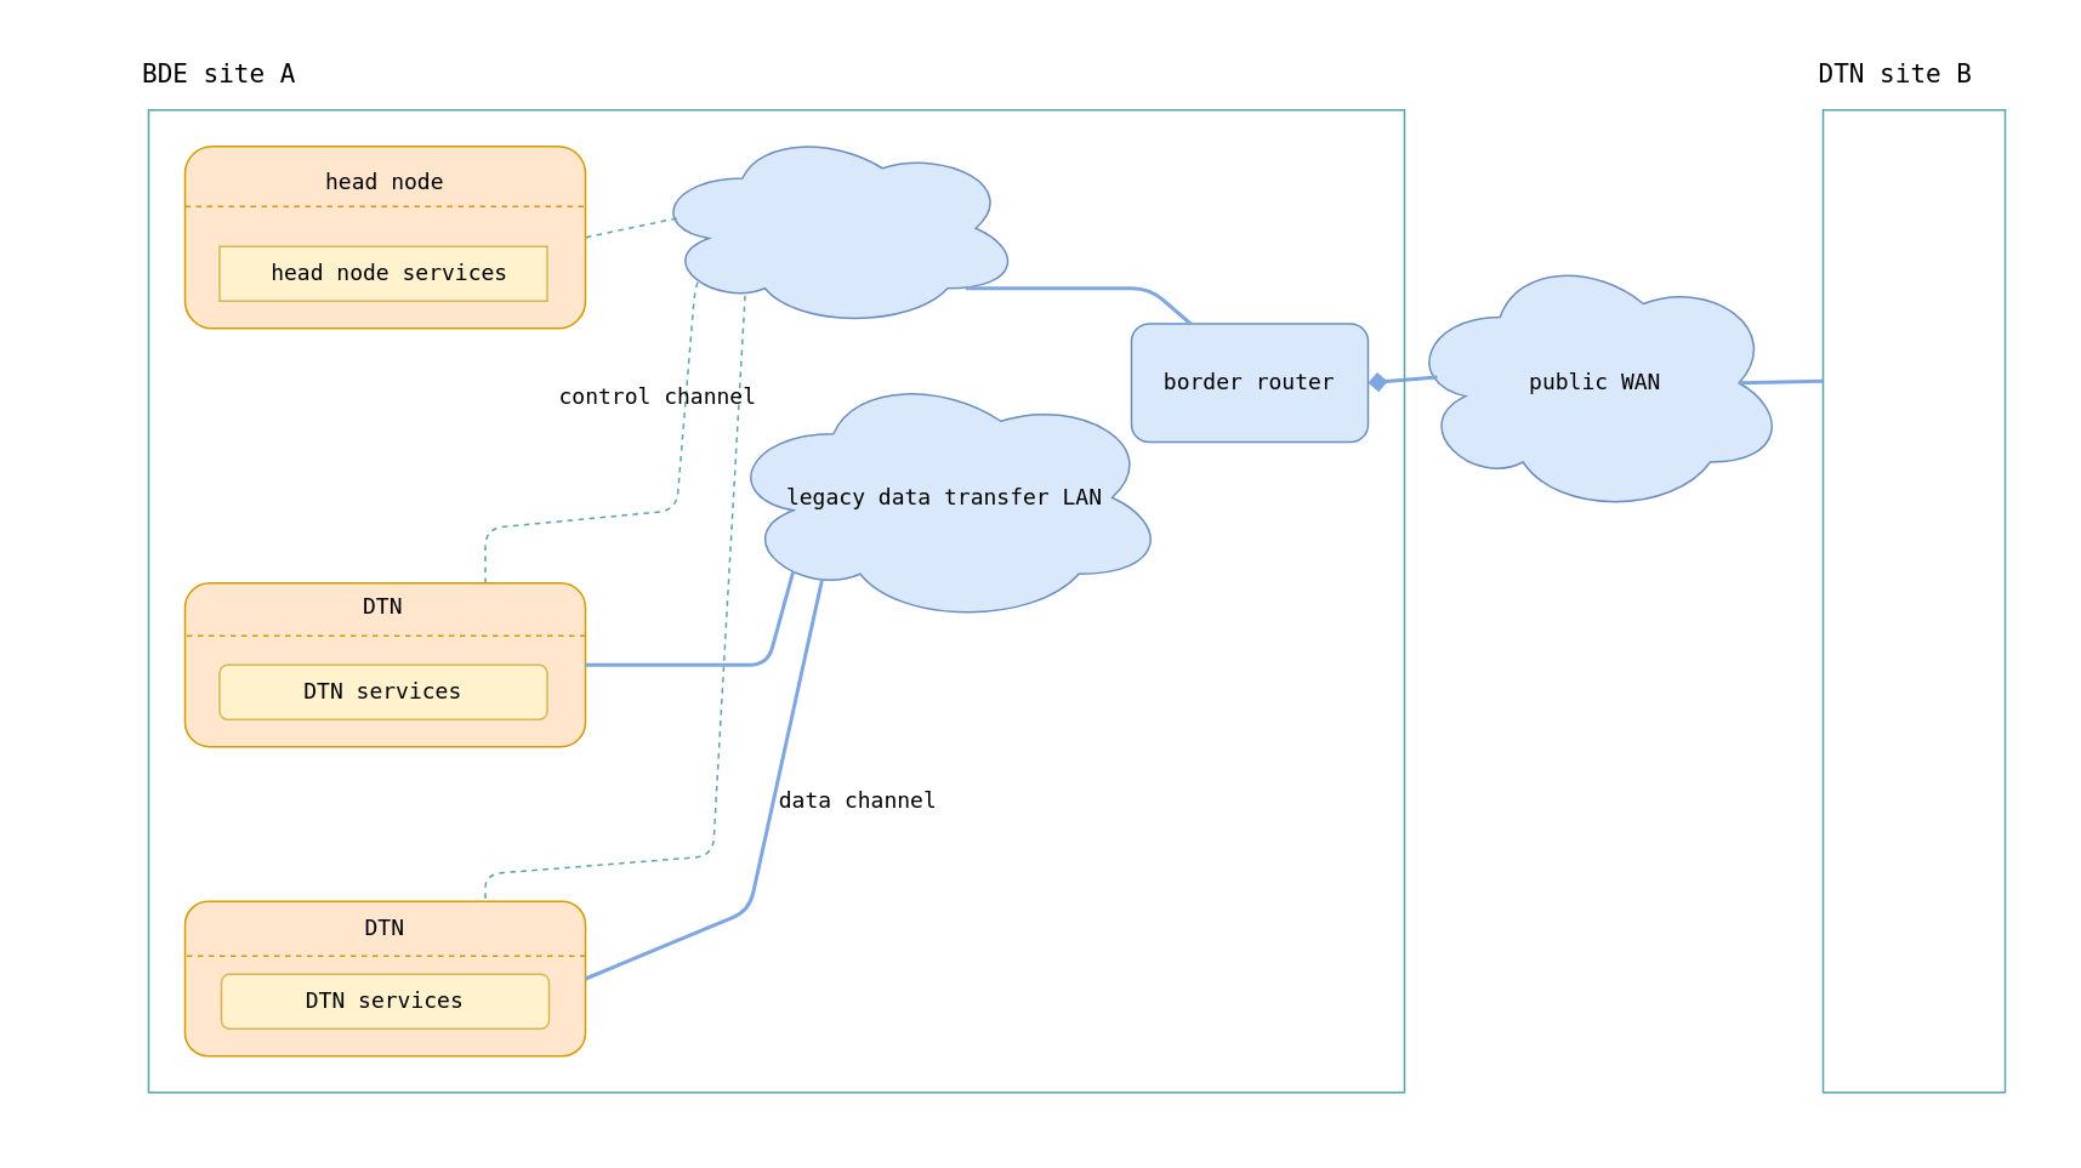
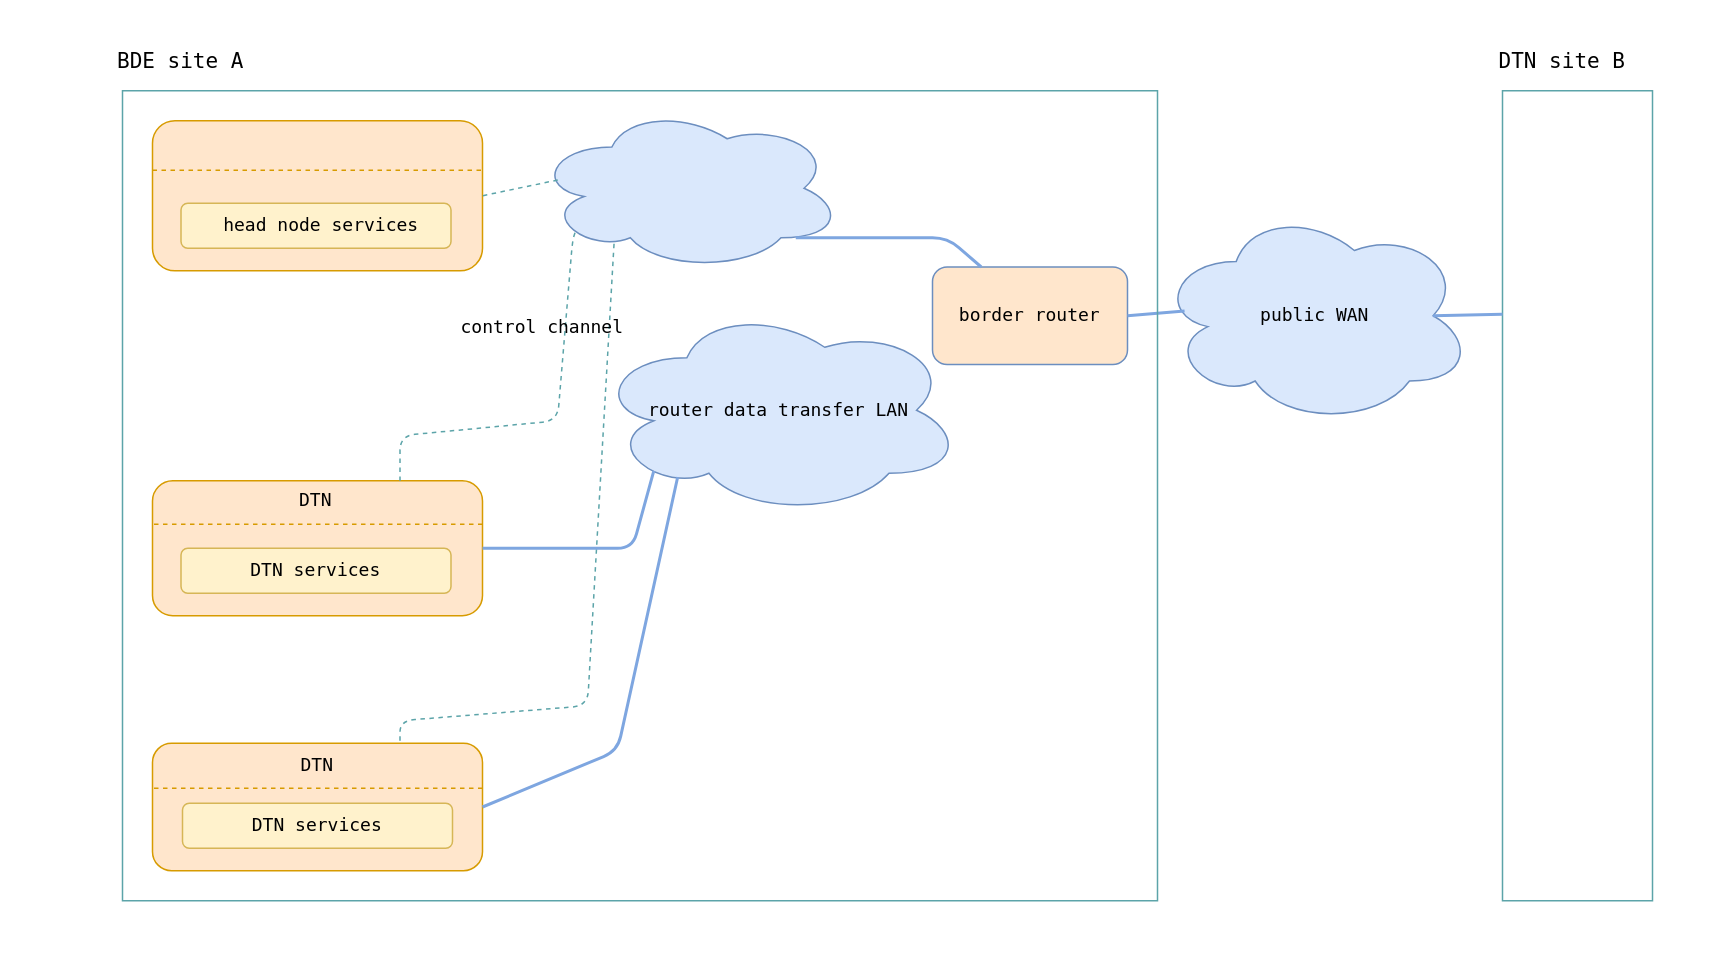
  <mxCell id="0" />
  <mxCell id="1" parent="0" />
  <mxCell id="2" value="" style="rounded=0;whiteSpace=wrap;html=1;strokeColor=none;" parent="1" vertex="1"><mxGeometry x="61" y="20" width="1060" height="600" as="geometry" /></mxCell>
  <mxCell id="3" value="" style="rounded=1;whiteSpace=wrap;html=1;fillColor=#ffe6cc;strokeColor=#d79b00;glass=0;comic=0;" parent="1" vertex="1"><mxGeometry x="101" y="80" width="220" height="100" as="geometry" /></mxCell>
- <mxCell id="4" value="&lt;pre&gt;head node&lt;/pre&gt;" style="text;html=1;strokeColor=none;fillColor=none;align=center;verticalAlign=middle;whiteSpace=wrap;rounded=0;" parent="1" vertex="1"><mxGeometry x="131" y="90" width="160" height="20" as="geometry" /></mxCell>
  <mxCell id="5" value="" style="endArrow=none;dashed=1;html=1;strokeColor=#D79B00;" parent="1" edge="1"><mxGeometry width="50" height="50" relative="1" as="geometry"><mxPoint x="101" y="113" as="sourcePoint" /><mxPoint x="321" y="113" as="targetPoint" /></mxGeometry></mxCell>
- <mxCell id="6" value="&lt;pre&gt;&amp;nbsp;head node services&lt;/pre&gt;" style="whiteSpace=wrap;html=1;fillColor=#fff2cc;strokeColor=#d6b656;rounded=0;" parent="1" vertex="1"><mxGeometry x="120" y="135" width="180" height="30" as="geometry" /></mxCell>
+ <mxCell id="6" value="&lt;pre&gt;&amp;nbsp;head node services&lt;/pre&gt;" style="rounded=1;whiteSpace=wrap;html=1;fillColor=#fff2cc;strokeColor=#d6b656;" parent="1" vertex="1"><mxGeometry x="120" y="135" width="180" height="30" as="geometry" /></mxCell>
  <mxCell id="7" value="" style="ellipse;shape=cloud;whiteSpace=wrap;html=1;rounded=1;glass=0;comic=0;fillColor=#dae8fc;strokeColor=#6c8ebf;" parent="1" vertex="1"><mxGeometry x="356" y="70" width="205" height="110" as="geometry" /></mxCell>
- <mxCell id="8" value="&lt;pre&gt;border router&lt;/pre&gt;" style="rounded=1;whiteSpace=wrap;html=1;glass=0;comic=0;fillColor=#dae8fc;strokeColor=#6c8ebf;" parent="1" vertex="1"><mxGeometry x="621" y="177.5" width="130" height="65" as="geometry" /></mxCell>
+ <mxCell id="8" value="&lt;pre&gt;border router&lt;/pre&gt;" style="rounded=1;whiteSpace=wrap;html=1;glass=0;comic=0;fillColor=#ffe6cc;strokeColor=#6c8ebf;" parent="1" vertex="1"><mxGeometry x="621" y="177.5" width="130" height="65" as="geometry" /></mxCell>
  <mxCell id="9" value="&lt;pre&gt;public WAN&lt;/pre&gt;" style="ellipse;shape=cloud;whiteSpace=wrap;html=1;rounded=1;glass=0;comic=0;fillColor=#dae8fc;strokeColor=#6c8ebf;" parent="1" vertex="1"><mxGeometry x="771" y="137.5" width="210" height="145" as="geometry" /></mxCell>
  <mxCell id="10" value="" style="rounded=1;whiteSpace=wrap;html=1;glass=0;comic=0;fillColor=#ffe6cc;strokeColor=#d79b00;" parent="1" vertex="1"><mxGeometry x="101" y="320" width="220" height="90" as="geometry" /></mxCell>
  <mxCell id="11" value="&lt;pre&gt;DTN services&lt;/pre&gt;" style="rounded=1;whiteSpace=wrap;html=1;glass=0;comic=0;fillColor=#fff2cc;strokeColor=#d6b656;" parent="1" vertex="1"><mxGeometry x="120" y="365" width="180" height="30" as="geometry" /></mxCell>
  <mxCell id="12" value="&lt;pre&gt;DTN&lt;/pre&gt;" style="text;html=1;strokeColor=none;fillColor=none;align=center;verticalAlign=middle;whiteSpace=wrap;rounded=0;glass=0;comic=0;" parent="1" vertex="1"><mxGeometry x="190" y="322.5" width="40" height="20" as="geometry" /></mxCell>
  <mxCell id="13" value="" style="endArrow=none;dashed=1;html=1;strokeColor=#D79B00;entryX=0.999;entryY=0.322;entryDx=0;entryDy=0;entryPerimeter=0;" parent="1" target="10" edge="1"><mxGeometry width="50" height="50" relative="1" as="geometry"><mxPoint x="102" y="349" as="sourcePoint" /><mxPoint x="31" y="660" as="targetPoint" /></mxGeometry></mxCell>
  <mxCell id="14" value="" style="rounded=1;whiteSpace=wrap;html=1;glass=0;comic=0;fillColor=#ffe6cc;strokeColor=#d79b00;" parent="1" vertex="1"><mxGeometry x="101" y="495" width="220" height="85" as="geometry" /></mxCell>
  <mxCell id="15" value="" style="endArrow=none;dashed=1;html=1;strokeColor=#D79B00;entryX=1.002;entryY=0.353;entryDx=0;entryDy=0;entryPerimeter=0;" parent="1" target="14" edge="1"><mxGeometry width="50" height="50" relative="1" as="geometry"><mxPoint x="102" y="525" as="sourcePoint" /><mxPoint x="31" y="835" as="targetPoint" /></mxGeometry></mxCell>
  <mxCell id="16" value="&lt;pre&gt;DTN&lt;/pre&gt;" style="text;html=1;strokeColor=none;fillColor=none;align=center;verticalAlign=middle;whiteSpace=wrap;rounded=0;glass=0;comic=0;" parent="1" vertex="1"><mxGeometry x="191" y="500" width="40" height="20" as="geometry" /></mxCell>
  <mxCell id="17" value="&lt;pre&gt;DTN services&lt;/pre&gt;" style="rounded=1;whiteSpace=wrap;html=1;glass=0;comic=0;fillColor=#fff2cc;strokeColor=#d6b656;" parent="1" vertex="1"><mxGeometry x="121" y="535" width="180" height="30" as="geometry" /></mxCell>
  <mxCell id="18" value="" style="endArrow=none;html=1;strokeColor=#5ca4a9;entryX=0.75;entryY=0;entryDx=0;entryDy=0;exitX=0.13;exitY=0.77;exitDx=0;exitDy=0;exitPerimeter=0;dashed=1;" parent="1" source="7" target="10" edge="1"><mxGeometry width="50" height="50" relative="1" as="geometry"><mxPoint x="451" y="156" as="sourcePoint" /><mxPoint x="101" y="690" as="targetPoint" /><Array as="points"><mxPoint x="381" y="160" /><mxPoint x="371" y="280" /><mxPoint x="266" y="290" /></Array></mxGeometry></mxCell>
  <mxCell id="19" value="" style="endArrow=none;html=1;strokeColor=#5ca4a9;entryX=0.75;entryY=0;entryDx=0;entryDy=0;exitX=0.257;exitY=0.836;exitDx=0;exitDy=0;exitPerimeter=0;dashed=1;" parent="1" source="7" target="14" edge="1"><mxGeometry width="50" height="50" relative="1" as="geometry"><mxPoint x="51" y="740" as="sourcePoint" /><mxPoint x="101" y="690" as="targetPoint" /><Array as="points"><mxPoint x="391" y="470" /><mxPoint x="266" y="480" /></Array></mxGeometry></mxCell>
- <mxCell id="20" value="&lt;pre&gt;legacy data transfer LAN&lt;/pre&gt;" style="ellipse;shape=cloud;whiteSpace=wrap;html=1;rounded=1;glass=0;comic=0;fillColor=#dae8fc;strokeColor=#6c8ebf;" parent="1" vertex="1"><mxGeometry x="396" y="203" width="245" height="140" as="geometry" /></mxCell>
+ <mxCell id="20" value="&lt;pre&gt;router data transfer LAN&lt;/pre&gt;" style="ellipse;shape=cloud;whiteSpace=wrap;html=1;rounded=1;glass=0;comic=0;fillColor=#dae8fc;strokeColor=#6c8ebf;" parent="1" vertex="1"><mxGeometry x="396" y="203" width="245" height="140" as="geometry" /></mxCell>
  <mxCell id="21" value="" style="endArrow=none;html=1;strokeColor=#7EA6E0;strokeWidth=2;exitX=1;exitY=0.5;exitDx=0;exitDy=0;entryX=0.16;entryY=0.789;entryDx=0;entryDy=0;entryPerimeter=0;" parent="1" source="10" target="20" edge="1"><mxGeometry width="50" height="50" relative="1" as="geometry"><mxPoint x="321" y="420" as="sourcePoint" /><mxPoint x="478" y="320" as="targetPoint" /><Array as="points"><mxPoint x="421" y="365" /></Array></mxGeometry></mxCell>
  <mxCell id="22" value="" style="endArrow=none;html=1;strokeColor=#7EA6E0;strokeWidth=2;entryX=1;entryY=0.5;entryDx=0;entryDy=0;exitX=0.225;exitY=0.818;exitDx=0;exitDy=0;exitPerimeter=0;" parent="1" source="20" target="14" edge="1"><mxGeometry width="50" height="50" relative="1" as="geometry"><mxPoint x="490" y="320" as="sourcePoint" /><mxPoint x="121" y="680" as="targetPoint" /><Array as="points"><mxPoint x="411" y="500" /></Array></mxGeometry></mxCell>
  <mxCell id="23" value="" style="endArrow=none;html=1;strokeColor=#5CA4A9;strokeWidth=1;exitX=0.074;exitY=0.45;exitDx=0;exitDy=0;exitPerimeter=0;dashed=1;entryX=1;entryY=0.5;entryDx=0;entryDy=0;" parent="1" source="7" target="3" edge="1"><mxGeometry width="50" height="50" relative="1" as="geometry"><mxPoint x="71" y="730" as="sourcePoint" /><mxPoint x="320" y="110" as="targetPoint" /></mxGeometry></mxCell>
  <mxCell id="24" value="&lt;pre&gt;control channel&lt;/pre&gt;" style="text;html=1;strokeColor=none;fillColor=none;align=center;verticalAlign=middle;whiteSpace=wrap;rounded=0;" vertex="1" parent="1"><mxGeometry x="341" y="207.5" width="40" height="20" as="geometry" /></mxCell>
- <mxCell id="25" value="&lt;pre&gt;data channel&lt;/pre&gt;" style="text;html=1;strokeColor=none;fillColor=none;align=center;verticalAlign=middle;whiteSpace=wrap;rounded=0;" vertex="1" parent="1"><mxGeometry x="441" y="430" width="60" height="20" as="geometry" /></mxCell>
  <mxCell id="26" value="" style="endArrow=none;html=1;strokeColor=#7EA6E0;strokeWidth=2;entryX=0.848;entryY=0.8;entryDx=0;entryDy=0;entryPerimeter=0;exitX=0.25;exitY=0;exitDx=0;exitDy=0;" edge="1" parent="1" source="8" target="7"><mxGeometry width="50" height="50" relative="1" as="geometry"><mxPoint x="801" y="297.5" as="sourcePoint" /><mxPoint x="731" y="298" as="targetPoint" /><Array as="points"><mxPoint x="631" y="158" /></Array></mxGeometry></mxCell>
- <mxCell id="27" value="" style="endArrow=diamond;html=1;strokeColor=#7EA6E0;strokeWidth=2;exitX=0.086;exitY=0.478;exitDx=0;exitDy=0;entryX=1;entryY=0.5;entryDx=0;entryDy=0;exitPerimeter=0;" edge="1" parent="1" source="9" target="8"><mxGeometry width="50" height="50" relative="1" as="geometry"><mxPoint x="801" y="297.5" as="sourcePoint" /><mxPoint x="731" y="298" as="targetPoint" /></mxGeometry></mxCell>
+ <mxCell id="27" value="" style="endArrow=none;html=1;strokeColor=#7EA6E0;strokeWidth=2;exitX=0.086;exitY=0.478;exitDx=0;exitDy=0;entryX=1;entryY=0.5;entryDx=0;entryDy=0;exitPerimeter=0;" edge="1" parent="1" source="9" target="8"><mxGeometry width="50" height="50" relative="1" as="geometry"><mxPoint x="801" y="297.5" as="sourcePoint" /><mxPoint x="731" y="298" as="targetPoint" /></mxGeometry></mxCell>
  <mxCell id="28" value="&lt;pre style=&quot;font-size: 14px&quot;&gt;&lt;font style=&quot;font-size: 14px&quot;&gt;BDE site&lt;/font&gt; A&lt;/pre&gt;" style="text;html=1;strokeColor=none;fillColor=none;align=center;verticalAlign=middle;whiteSpace=wrap;rounded=0;dashed=1;" vertex="1" parent="1"><mxGeometry x="20" y="30" width="200" height="20" as="geometry" /></mxCell>
  <mxCell id="29" value="" style="rounded=0;whiteSpace=wrap;html=1;strokeColor=#5CA4A9;fillColor=none;strokeWidth=1;" vertex="1" parent="1"><mxGeometry x="81" y="60" width="690" height="540" as="geometry" /></mxCell>
  <mxCell id="30" value="" style="rounded=0;whiteSpace=wrap;html=1;strokeColor=#5CA4A9;strokeWidth=1;fillColor=none;" vertex="1" parent="1"><mxGeometry x="1001" y="60" width="100" height="540" as="geometry" /></mxCell>
  <mxCell id="31" value="" style="endArrow=none;html=1;entryX=0.875;entryY=0.5;entryDx=0;entryDy=0;entryPerimeter=0;exitX=0;exitY=0.276;exitDx=0;exitDy=0;exitPerimeter=0;strokeColor=#7EA6E0;strokeWidth=2;" edge="1" parent="1" source="30" target="9"><mxGeometry width="50" height="50" relative="1" as="geometry"><mxPoint x="61" y="690" as="sourcePoint" /><mxPoint x="111" y="640" as="targetPoint" /></mxGeometry></mxCell>
  <mxCell id="32" value="&lt;pre style=&quot;font-size: 14px&quot;&gt;&lt;font style=&quot;font-size: 14px&quot;&gt;DTN site B&lt;/font&gt;&lt;/pre&gt;" style="text;html=1;strokeColor=none;fillColor=none;align=center;verticalAlign=middle;whiteSpace=wrap;rounded=0;" vertex="1" parent="1"><mxGeometry x="1021" y="30" width="40" height="20" as="geometry" /></mxCell>
